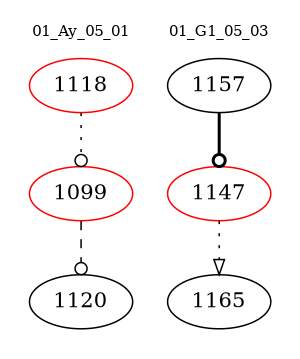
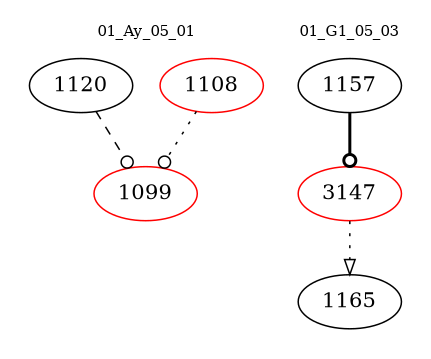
  digraph {
    node [color=red]
    edge [arrowhead=odot color=black style=dotted]
    n1 [label=1099]
-   n2 [label=1118]
+   n2 [label=1108]
    n3 [color=black label=1120]
-   n4 [label=1147]
+   n4 [label=3147]
    n5 [color=black label=1157]
    n6 [color=black label=1165]
    subgraph cluster_1 {
      color=white
      fontsize=10
      label="01_Ay_05_01"
      n1
      n2
      n3
    }
    subgraph cluster_2 {
      color=white
      fontsize=10
      label="01_G1_05_03"
      n4
      n5
      n6
    }
-   n1 -> n3 [style=dashed]
+   n3 -> n1 [style=dashed]
    n2 -> n1
    n4 -> n6 [arrowhead=onormal]
    n5 -> n4 [style=bold]
  }
